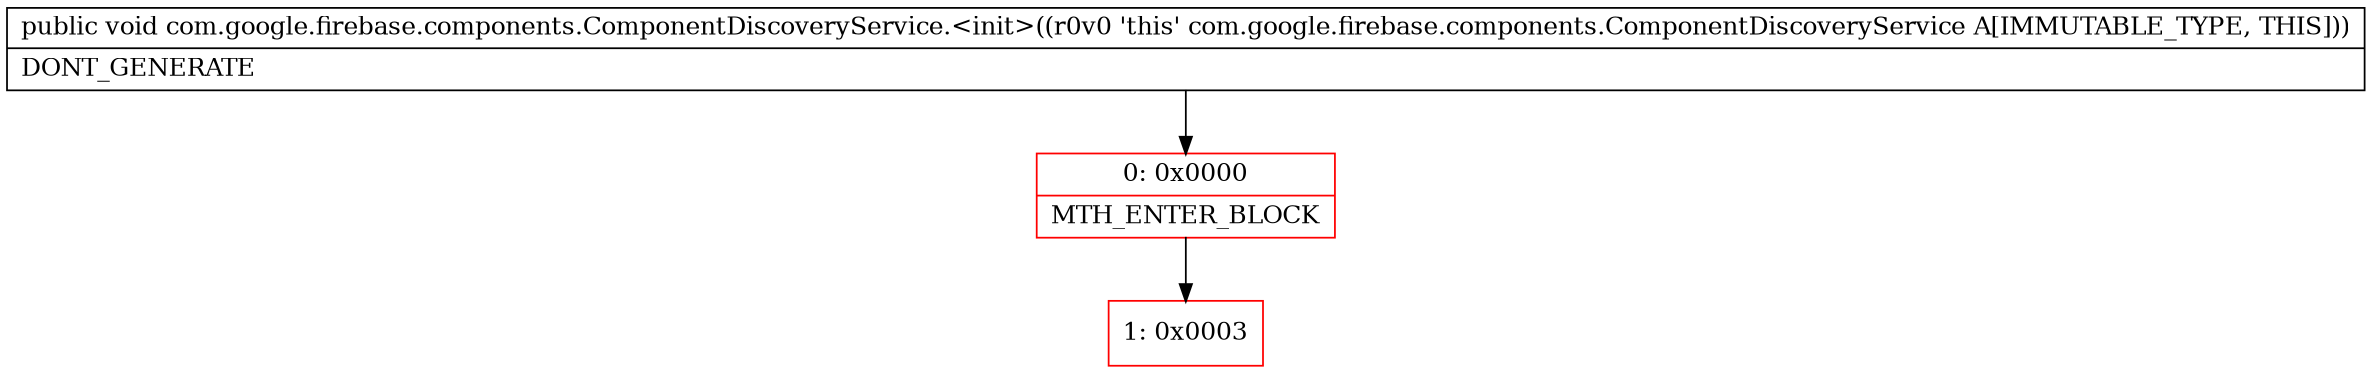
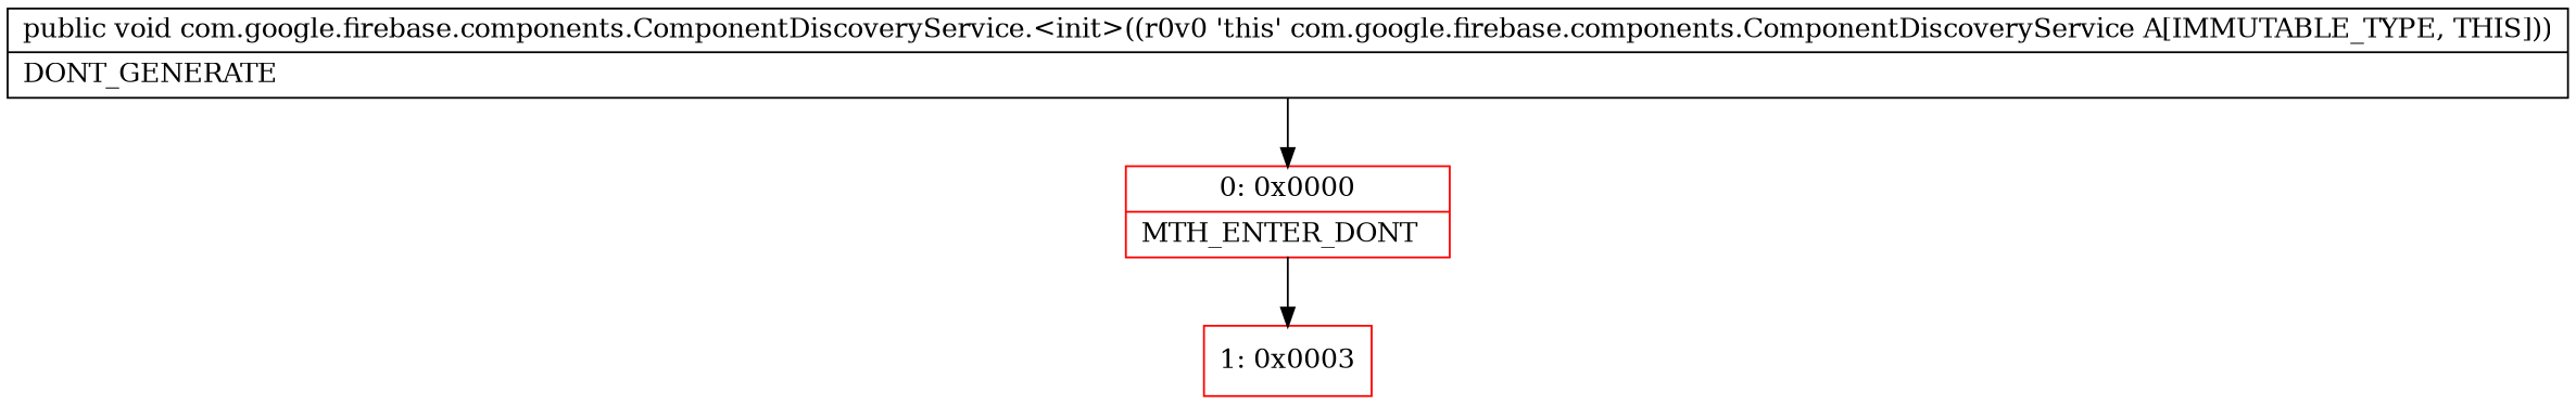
  digraph {
    node [color=red shape=record]
-   n1 [label="{0\:\ 0x0000|MTH_ENTER_BLOCK\l}"]
+   n1 [label="{0\:\ 0x0000|MTH_ENTER_DONT\l}"]
    n2 [label="{1\:\ 0x0003}"]
    n3 [label="{public void com.google.firebase.components.ComponentDiscoveryService.\<init\>((r0v0 'this' com.google.firebase.components.ComponentDiscoveryService A[IMMUTABLE_TYPE, THIS]))  | DONT_GENERATE\l}" color=""]
    subgraph cluster_1 {
      label="R(0)"
    }
    n1 -> n2
    n3 -> n1
  }
